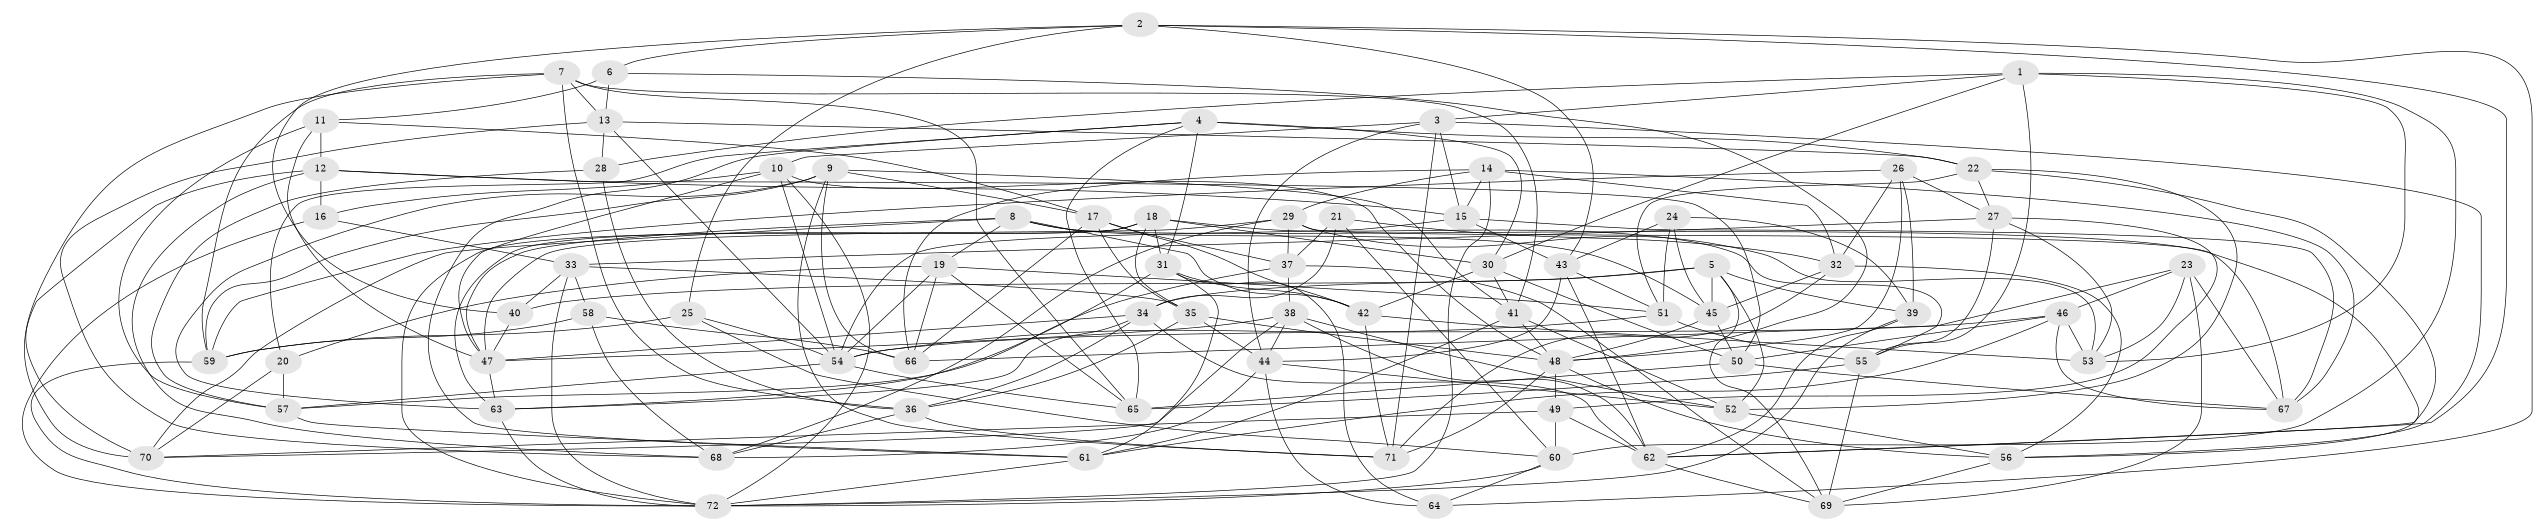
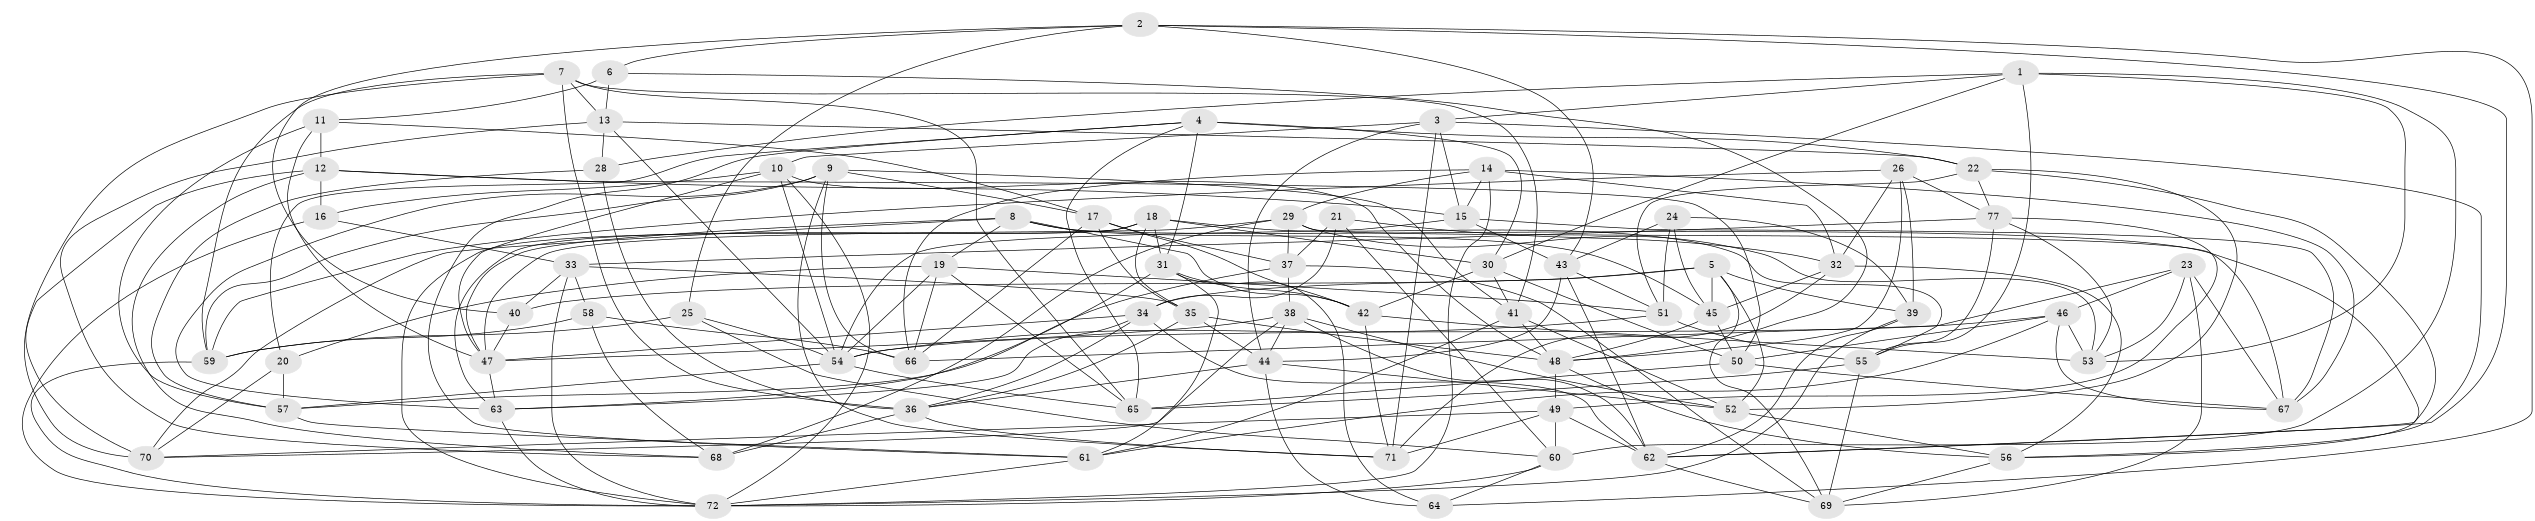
  graph {
    node [color=gray90 style=filled]
    edge [weight=1.0]
    1
    3
    28
    30
    53
    55
    60
    10
    15
    44
    56
    71
    36
    57
    41
    42
    50
    65
    69
    64
    72
    2
    6
    25
    40
    43
    62
    11
    13
    48
    59
    54
    47
    51
    16
    67
    52
    68
    4
    20
    22
    31
    61
    70
-   27
+   27 [label=77]
    63
    5
    34
    39
    45
    17
    12
    49
    7
    8
    19
    66
    9
    35
    37
    33
    26
    32
    14
    29
    58
    38
    18
    21
    23
    46
    24
    1 -- 3
    1 -- 28
    1 -- 30
    1 -- 53
    1 -- 55
    1 -- 60
    3 -- 10
    3 -- 15
    3 -- 44
    3 -- 56
    3 -- 71
    28 -- 36
    28 -- 57
    30 -- 41
    30 -- 42
    30 -- 50
    55 -- 65
    55 -- 69
    60 -- 64
    60 -- 72
    10 -- 72
    10 -- 48
    10 -- 54
    10 -- 47
    10 -- 16
    15 -- 43
    15 -- 54
    15 -- 67
    44 -- 64
    44 -- 52
-   44 -- 68
+   44 -- 36
    56 -- 69
    36 -- 71
    36 -- 68
    57 -- 61
    41 -- 48
    41 -- 52
    41 -- 61
    42 -- 53
    42 -- 71
    50 -- 65
    50 -- 67
    2 -- 64
    2 -- 6
    2 -- 25
    2 -- 40
    2 -- 43
    2 -- 62
    6 -- 11
    6 -- 13
    6 -- 48
    25 -- 60
    25 -- 59
    25 -- 54
    40 -- 47
    43 -- 44
    43 -- 62
    43 -- 51
    62 -- 69
    11 -- 57
    11 -- 47
    11 -- 17
    11 -- 12
    13 -- 28
    13 -- 54
    13 -- 68
    13 -- 22
    48 -- 56
    48 -- 49
    59 -- 72
    54 -- 57
    54 -- 65
    47 -- 63
    51 -- 55
    51 -- 54
    16 -- 72
    16 -- 33
    52 -- 56
    4 -- 30
    4 -- 65
    4 -- 20
    4 -- 22
    4 -- 31
    4 -- 61
    20 -- 57
    20 -- 70
    22 -- 62
    22 -- 51
    22 -- 52
    22 -- 27
    31 -- 42
    31 -- 64
    31 -- 61
    31 -- 63
    61 -- 72
    27 -- 53
    27 -- 55
    27 -- 49
    27 -- 33
    63 -- 72
    5 -- 69
    5 -- 40
    5 -- 52
    5 -- 34
    5 -- 39
    5 -- 45
    34 -- 36
    34 -- 62
    34 -- 47
    34 -- 63
    39 -- 72
    39 -- 62
    45 -- 50
    45 -- 48
    17 -- 42
    17 -- 66
    17 -- 35
    17 -- 37
    12 -- 15
    12 -- 50
    12 -- 16
    12 -- 68
    12 -- 70
    49 -- 60
-   48 -- 71
+   49 -- 71
    49 -- 62
    49 -- 70
    7 -- 36
    7 -- 41
    7 -- 65
    7 -- 13
    7 -- 59
    7 -- 70
    8 -- 56
    8 -- 42
    8 -- 47
    8 -- 70
    8 -- 45
    8 -- 19
    19 -- 65
    19 -- 54
    19 -- 51
    19 -- 20
    19 -- 66
    9 -- 71
    9 -- 41
    9 -- 59
    9 -- 63
    9 -- 17
    9 -- 66
    35 -- 44
    35 -- 36
    35 -- 48
    37 -- 57
    37 -- 69
    37 -- 38
    33 -- 72
    33 -- 40
    33 -- 35
    33 -- 58
    26 -- 48
    26 -- 59
    26 -- 27
    26 -- 39
    26 -- 32
    32 -- 56
    32 -- 71
    32 -- 45
    14 -- 15
    14 -- 72
    14 -- 67
    14 -- 66
    14 -- 32
    14 -- 29
    29 -- 53
    29 -- 47
    29 -- 67
    29 -- 68
    29 -- 37
    58 -- 59
    58 -- 68
    58 -- 66
    38 -- 44
    38 -- 62
    38 -- 47
    38 -- 52
    38 -- 70
    18 -- 30
    18 -- 55
    18 -- 72
    18 -- 31
    18 -- 63
    18 -- 35
    21 -- 60
    21 -- 34
    21 -- 37
    21 -- 32
    23 -- 53
    23 -- 69
    23 -- 67
    23 -- 66
    23 -- 46
    46 -- 53
    46 -- 50
    46 -- 54
    46 -- 67
    46 -- 61
    24 -- 43
    24 -- 51
    24 -- 39
    24 -- 45
  }
